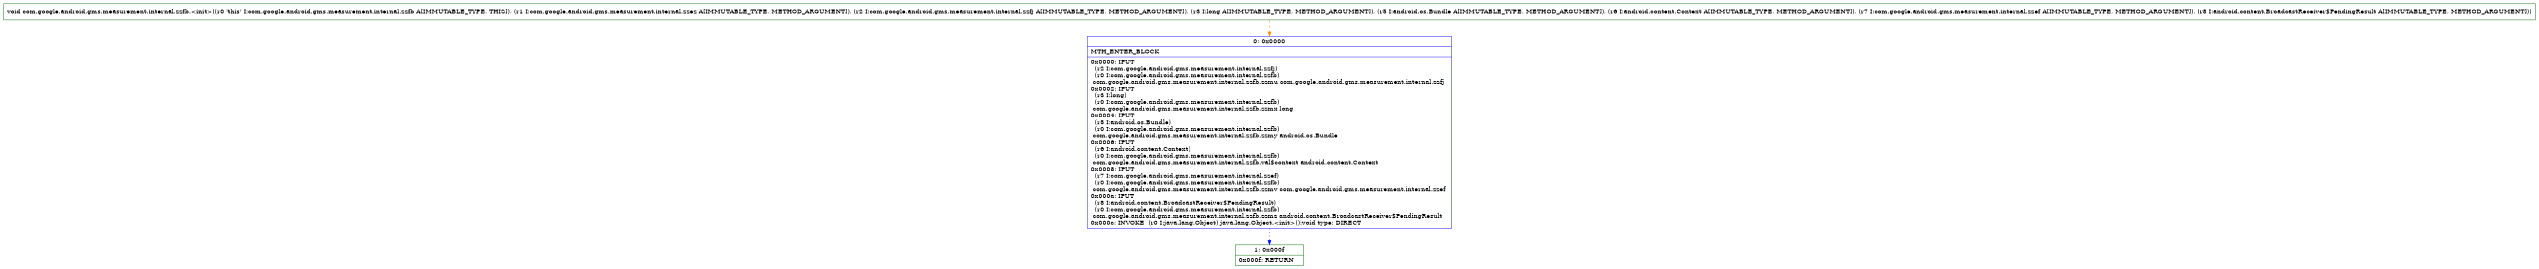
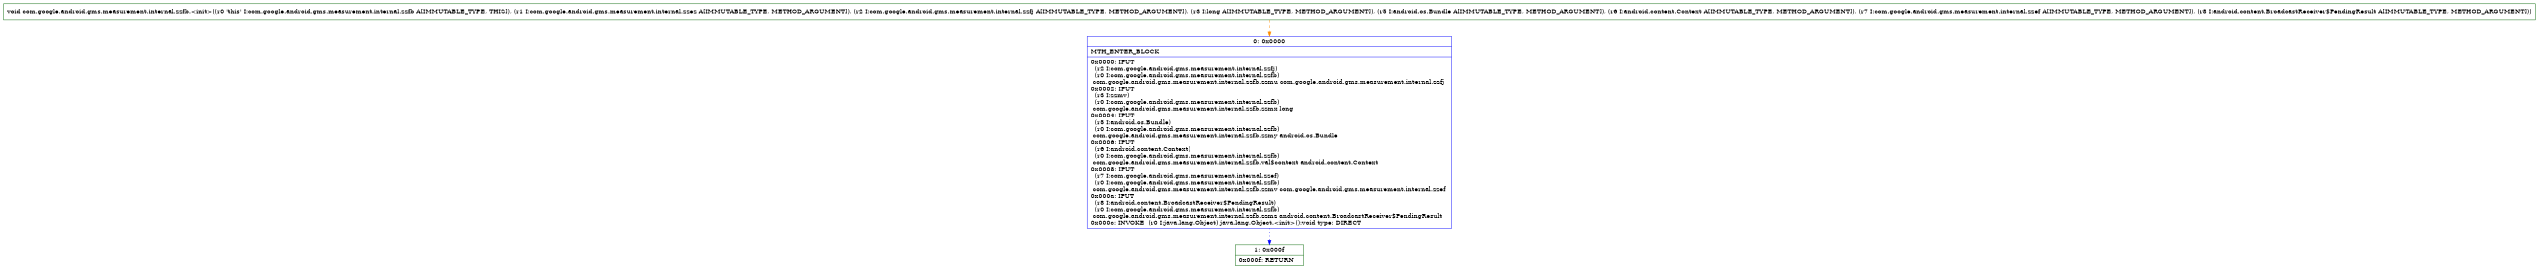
  digraph {
    node [shape=record color=darkgreen]
-   n1 [label="{0\:\ 0x0000|MTH_ENTER_BLOCK\l|0x0000: IPUT  \l  (r2 I:com.google.android.gms.measurement.internal.zzfj)\l  (r0 I:com.google.android.gms.measurement.internal.zzfb)\l com.google.android.gms.measurement.internal.zzfb.zzmu com.google.android.gms.measurement.internal.zzfj \l0x0002: IPUT  \l  (r3 I:long)\l  (r0 I:com.google.android.gms.measurement.internal.zzfb)\l com.google.android.gms.measurement.internal.zzfb.zzmx long \l0x0004: IPUT  \l  (r5 I:android.os.Bundle)\l  (r0 I:com.google.android.gms.measurement.internal.zzfb)\l com.google.android.gms.measurement.internal.zzfb.zzmy android.os.Bundle \l0x0006: IPUT  \l  (r6 I:android.content.Context)\l  (r0 I:com.google.android.gms.measurement.internal.zzfb)\l com.google.android.gms.measurement.internal.zzfb.val$context android.content.Context \l0x0008: IPUT  \l  (r7 I:com.google.android.gms.measurement.internal.zzef)\l  (r0 I:com.google.android.gms.measurement.internal.zzfb)\l com.google.android.gms.measurement.internal.zzfb.zzmv com.google.android.gms.measurement.internal.zzef \l0x000a: IPUT  \l  (r8 I:android.content.BroadcastReceiver$PendingResult)\l  (r0 I:com.google.android.gms.measurement.internal.zzfb)\l com.google.android.gms.measurement.internal.zzfb.zzmz android.content.BroadcastReceiver$PendingResult \l0x000c: INVOKE  (r0 I:java.lang.Object) java.lang.Object.\<init\>():void type: DIRECT \l}" color=blue]
+   n1 [label="{0\:\ 0x0000|MTH_ENTER_BLOCK\l|0x0000: IPUT  \l  (r2 I:com.google.android.gms.measurement.internal.zzfj)\l  (r0 I:com.google.android.gms.measurement.internal.zzfb)\l com.google.android.gms.measurement.internal.zzfb.zzmu com.google.android.gms.measurement.internal.zzfj \l0x0002: IPUT  \l  (r3 I:zzmv)\l  (r0 I:com.google.android.gms.measurement.internal.zzfb)\l com.google.android.gms.measurement.internal.zzfb.zzmx long \l0x0004: IPUT  \l  (r5 I:android.os.Bundle)\l  (r0 I:com.google.android.gms.measurement.internal.zzfb)\l com.google.android.gms.measurement.internal.zzfb.zzmy android.os.Bundle \l0x0006: IPUT  \l  (r6 I:android.content.Context)\l  (r0 I:com.google.android.gms.measurement.internal.zzfb)\l com.google.android.gms.measurement.internal.zzfb.val$context android.content.Context \l0x0008: IPUT  \l  (r7 I:com.google.android.gms.measurement.internal.zzef)\l  (r0 I:com.google.android.gms.measurement.internal.zzfb)\l com.google.android.gms.measurement.internal.zzfb.zzmv com.google.android.gms.measurement.internal.zzef \l0x000a: IPUT  \l  (r8 I:android.content.BroadcastReceiver$PendingResult)\l  (r0 I:com.google.android.gms.measurement.internal.zzfb)\l com.google.android.gms.measurement.internal.zzfb.zzmz android.content.BroadcastReceiver$PendingResult \l0x000c: INVOKE  (r0 I:java.lang.Object) java.lang.Object.\<init\>():void type: DIRECT \l}" color=blue]
    n2 [label="{1\:\ 0x000f|0x000f: RETURN   \l}"]
    n3 [label="{void com.google.android.gms.measurement.internal.zzfb.\<init\>((r0 'this' I:com.google.android.gms.measurement.internal.zzfb A[IMMUTABLE_TYPE, THIS]), (r1 I:com.google.android.gms.measurement.internal.zzez A[IMMUTABLE_TYPE, METHOD_ARGUMENT]), (r2 I:com.google.android.gms.measurement.internal.zzfj A[IMMUTABLE_TYPE, METHOD_ARGUMENT]), (r3 I:long A[IMMUTABLE_TYPE, METHOD_ARGUMENT]), (r5 I:android.os.Bundle A[IMMUTABLE_TYPE, METHOD_ARGUMENT]), (r6 I:android.content.Context A[IMMUTABLE_TYPE, METHOD_ARGUMENT]), (r7 I:com.google.android.gms.measurement.internal.zzef A[IMMUTABLE_TYPE, METHOD_ARGUMENT]), (r8 I:android.content.BroadcastReceiver$PendingResult A[IMMUTABLE_TYPE, METHOD_ARGUMENT])) }"]
    n1 -> n2 [color=blue style=dotted]
    n3 -> n1 [color=darkorange style=dashed]
  }
